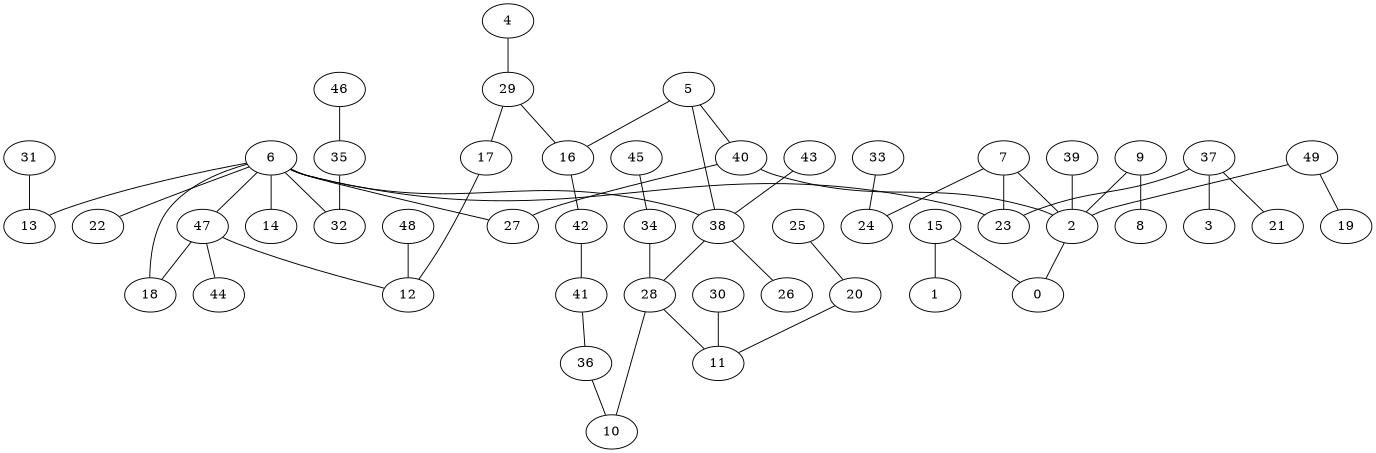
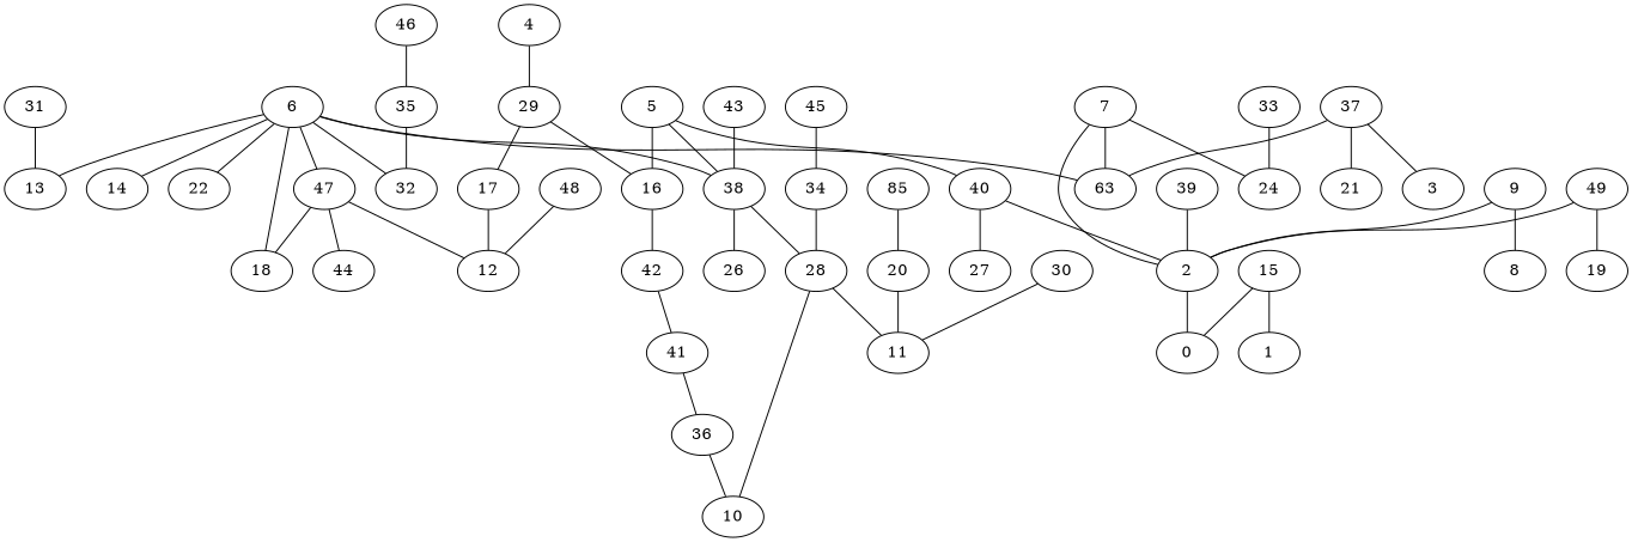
  digraph {
    edge [color=black dir=none]
    31
    13
    4
    29
    17
    16
    33
    24
    12
    15
    1
    0
    43
    38
    28
    26
-   25
+   25 [label=85]
    20
    11
    2
    37
    3
    21
-   23
+   23 [label=63]
    39
    48
    47
    44
    18
    10
    46
    35
    32
    45
    34
    30
    6
    27
    14
    22
    9
    8
    7
    49
    19
    42
    41
    36
    5
    40
    subgraph sub_1 {
      31
      13
      4
      29
      17
      16
      33
      24
      12
      15
      1
      0
      43
      38
      28
      26
      25
      20
      11
      2
      37
      3
      21
      23
      39
      48
      47
      44
      18
      10
      46
      35
      32
      45
      34
      30
      6
      27
      14
      22
      9
      8
      7
      49
      19
      42
      41
      36
      5
      40
    }
    31 -> 13
    4 -> 29
    29 -> 17
    29 -> 16
    17 -> 12
    16 -> 42
    33 -> 24
    15 -> 1
    15 -> 0
    43 -> 38
    38 -> 28
    38 -> 26
    28 -> 11
    28 -> 10
    25 -> 20
    20 -> 11
    2 -> 0
    37 -> 3
    37 -> 21
    37 -> 23
    39 -> 2
    48 -> 12
    47 -> 12
    47 -> 44
    47 -> 18
    46 -> 35
    35 -> 32
    45 -> 34
    34 -> 28
    30 -> 11
    6 -> 13
    6 -> 38
    6 -> 23
    6 -> 47
    6 -> 18
    6 -> 32
-   6 -> 27
    6 -> 14
    6 -> 22
    9 -> 2
    9 -> 8
    7 -> 24
    7 -> 2
    7 -> 23
    49 -> 2
    49 -> 19
    42 -> 41
    41 -> 36
    36 -> 10
    5 -> 16
    5 -> 38
    5 -> 40
    40 -> 2
    40 -> 27
  }
